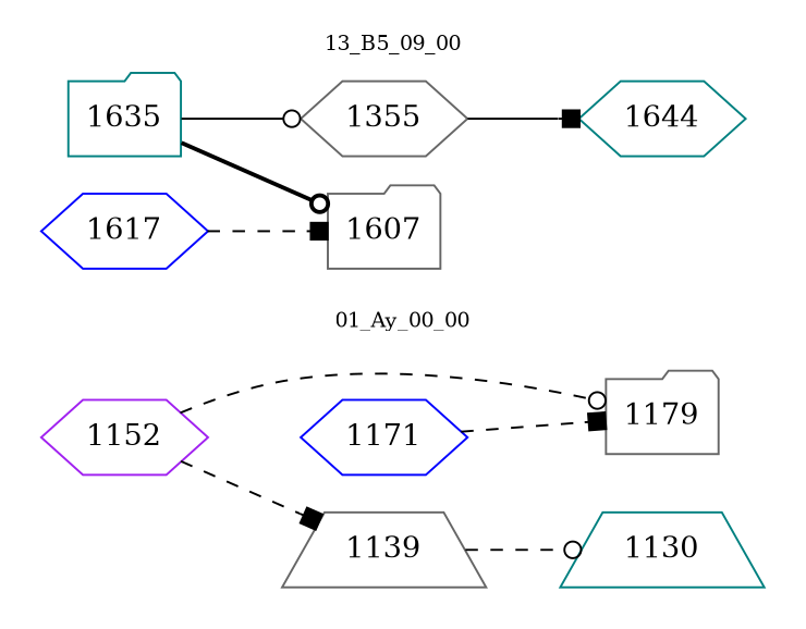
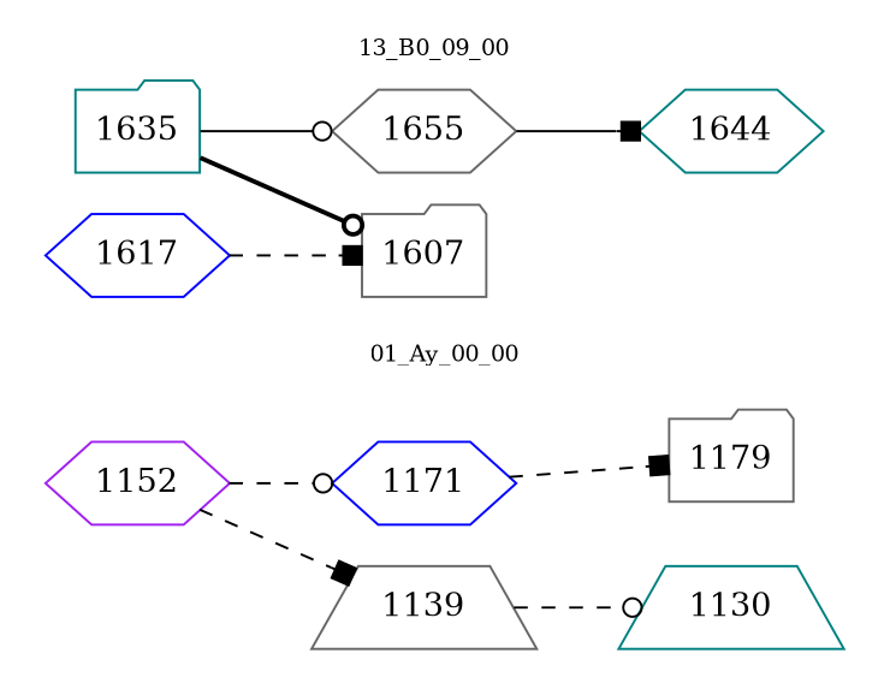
  digraph {
    rankdir=LR
    node [color=gray40 shape=hexagon]
    edge [arrowhead=box color=black style=dashed]
    n1 [color=purple label=1152]
    n2 [label=1139 shape=trapezium]
    n3 [color=blue label=1171]
    n4 [color=teal label=1130 shape=trapezium]
    n5 [label=1179 shape=folder]
    n6 [color=teal label=1635 shape=folder]
    n7 [color=blue label=1617]
-   n8 [label=1355]
+   n8 [label=1655]
    n9 [label=1607 shape=folder]
    n10 [color=teal label=1644]
    subgraph cluster_1 {
      color=white
      fontsize=10
      label="01_Ay_00_00"
      n1
      n2
      n3
      n4
      n5
    }
    subgraph cluster_2 {
      color=white
      fontsize=10
-     label="13_B5_09_00"
+     label="13_B0_09_00"
      n6
      n7
      n8
      n9
      n10
    }
    n1 -> n2
-   n1 -> n5 [arrowhead=odot]
+   n1 -> n3 [arrowhead=odot]
    n2 -> n4 [arrowhead=odot]
    n3 -> n5
    n6 -> n8 [arrowhead=odot style=solid]
    n6 -> n9 [arrowhead=odot style=bold]
    n7 -> n9
    n8 -> n10 [style=solid]
  }
